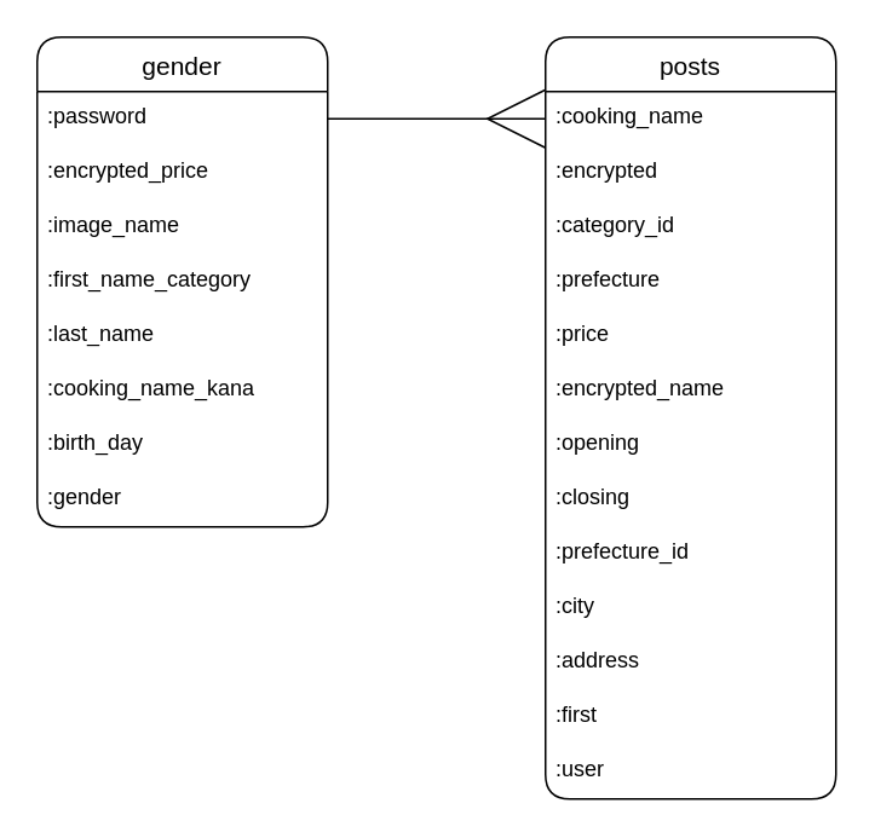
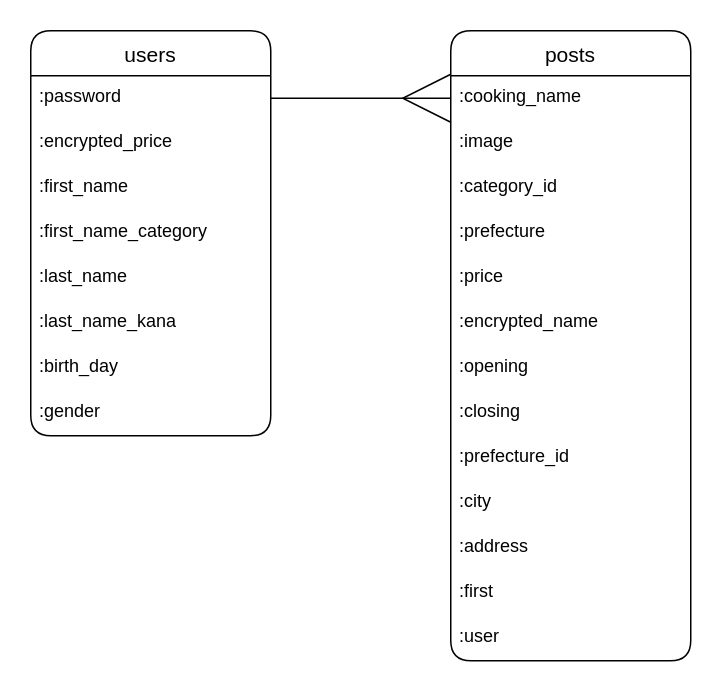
  <mxCell id="0" />
  <mxCell id="1" parent="0" />
- <mxCell id="2" value="gender" style="swimlane;fontStyle=0;childLayout=stackLayout;horizontal=1;startSize=30;horizontalStack=0;resizeParent=1;resizeParentMax=0;resizeLast=0;collapsible=1;marginBottom=0;align=center;fontSize=14;rounded=1;" parent="1" vertex="1"><mxGeometry x="20" y="20" width="160" height="270" as="geometry" /></mxCell>
+ <mxCell id="2" value="users" style="swimlane;fontStyle=0;childLayout=stackLayout;horizontal=1;startSize=30;horizontalStack=0;resizeParent=1;resizeParentMax=0;resizeLast=0;collapsible=1;marginBottom=0;align=center;fontSize=14;rounded=1;" parent="1" vertex="1"><mxGeometry x="20" y="20" width="160" height="270" as="geometry" /></mxCell>
  <mxCell id="3" value=":password" style="text;strokeColor=none;fillColor=none;spacingLeft=4;spacingRight=4;overflow=hidden;rotatable=0;points=[[0,0.5],[1,0.5]];portConstraint=eastwest;fontSize=12;rounded=1;" parent="2" vertex="1"><mxGeometry y="30" width="160" height="30" as="geometry" /></mxCell>
  <mxCell id="4" value=":encrypted_price" style="text;strokeColor=none;fillColor=none;spacingLeft=4;spacingRight=4;overflow=hidden;rotatable=0;points=[[0,0.5],[1,0.5]];portConstraint=eastwest;fontSize=12;rounded=1;" parent="2" vertex="1"><mxGeometry y="60" width="160" height="30" as="geometry" /></mxCell>
- <mxCell id="5" value=":image_name" style="text;strokeColor=none;fillColor=none;spacingLeft=4;spacingRight=4;overflow=hidden;rotatable=0;points=[[0,0.5],[1,0.5]];portConstraint=eastwest;fontSize=12;rounded=1;" parent="2" vertex="1"><mxGeometry y="90" width="160" height="30" as="geometry" /></mxCell>
+ <mxCell id="5" value=":first_name" style="text;strokeColor=none;fillColor=none;spacingLeft=4;spacingRight=4;overflow=hidden;rotatable=0;points=[[0,0.5],[1,0.5]];portConstraint=eastwest;fontSize=12;rounded=1;" parent="2" vertex="1"><mxGeometry y="90" width="160" height="30" as="geometry" /></mxCell>
  <mxCell id="6" value=":first_name_category" style="text;strokeColor=none;fillColor=none;spacingLeft=4;spacingRight=4;overflow=hidden;rotatable=0;points=[[0,0.5],[1,0.5]];portConstraint=eastwest;fontSize=12;rounded=1;" parent="2" vertex="1"><mxGeometry y="120" width="160" height="30" as="geometry" /></mxCell>
  <mxCell id="7" value=":last_name" style="text;strokeColor=none;fillColor=none;spacingLeft=4;spacingRight=4;overflow=hidden;rotatable=0;points=[[0,0.5],[1,0.5]];portConstraint=eastwest;fontSize=12;rounded=1;" parent="2" vertex="1"><mxGeometry y="150" width="160" height="30" as="geometry" /></mxCell>
- <mxCell id="8" value=":cooking_name_kana" style="text;strokeColor=none;fillColor=none;spacingLeft=4;spacingRight=4;overflow=hidden;rotatable=0;points=[[0,0.5],[1,0.5]];portConstraint=eastwest;fontSize=12;rounded=1;" parent="2" vertex="1"><mxGeometry y="180" width="160" height="30" as="geometry" /></mxCell>
+ <mxCell id="8" value=":last_name_kana" style="text;strokeColor=none;fillColor=none;spacingLeft=4;spacingRight=4;overflow=hidden;rotatable=0;points=[[0,0.5],[1,0.5]];portConstraint=eastwest;fontSize=12;rounded=1;" parent="2" vertex="1"><mxGeometry y="180" width="160" height="30" as="geometry" /></mxCell>
  <mxCell id="9" value=":birth_day" style="text;strokeColor=none;fillColor=none;spacingLeft=4;spacingRight=4;overflow=hidden;rotatable=0;points=[[0,0.5],[1,0.5]];portConstraint=eastwest;fontSize=12;rounded=1;" parent="2" vertex="1"><mxGeometry y="210" width="160" height="30" as="geometry" /></mxCell>
  <mxCell id="10" value=":gender" style="text;strokeColor=none;fillColor=none;spacingLeft=4;spacingRight=4;overflow=hidden;rotatable=0;points=[[0,0.5],[1,0.5]];portConstraint=eastwest;fontSize=12;rounded=1;" parent="2" vertex="1"><mxGeometry y="240" width="160" height="30" as="geometry" /></mxCell>
  <mxCell id="11" value="posts" style="swimlane;fontStyle=0;childLayout=stackLayout;horizontal=1;startSize=30;horizontalStack=0;resizeParent=1;resizeParentMax=0;resizeLast=0;collapsible=1;marginBottom=0;align=center;fontSize=14;rounded=1;" parent="1" vertex="1"><mxGeometry x="300" y="20" width="160" height="420" as="geometry" /></mxCell>
  <mxCell id="12" value=":cooking_name" style="text;strokeColor=none;fillColor=none;spacingLeft=4;spacingRight=4;overflow=hidden;rotatable=0;points=[[0,0.5],[1,0.5]];portConstraint=eastwest;fontSize=12;rounded=1;" parent="11" vertex="1"><mxGeometry y="30" width="160" height="30" as="geometry" /></mxCell>
- <mxCell id="13" value=":encrypted" style="text;strokeColor=none;fillColor=none;spacingLeft=4;spacingRight=4;overflow=hidden;rotatable=0;points=[[0,0.5],[1,0.5]];portConstraint=eastwest;fontSize=12;rounded=1;" parent="11" vertex="1"><mxGeometry y="60" width="160" height="30" as="geometry" /></mxCell>
+ <mxCell id="13" value=":image" style="text;strokeColor=none;fillColor=none;spacingLeft=4;spacingRight=4;overflow=hidden;rotatable=0;points=[[0,0.5],[1,0.5]];portConstraint=eastwest;fontSize=12;rounded=1;" parent="11" vertex="1"><mxGeometry y="60" width="160" height="30" as="geometry" /></mxCell>
  <mxCell id="14" value=":category_id" style="text;strokeColor=none;fillColor=none;spacingLeft=4;spacingRight=4;overflow=hidden;rotatable=0;points=[[0,0.5],[1,0.5]];portConstraint=eastwest;fontSize=12;rounded=1;" parent="11" vertex="1"><mxGeometry y="90" width="160" height="30" as="geometry" /></mxCell>
  <mxCell id="15" value=":prefecture" style="text;strokeColor=none;fillColor=none;spacingLeft=4;spacingRight=4;overflow=hidden;rotatable=0;points=[[0,0.5],[1,0.5]];portConstraint=eastwest;fontSize=12;rounded=1;" parent="11" vertex="1"><mxGeometry y="120" width="160" height="30" as="geometry" /></mxCell>
  <mxCell id="16" value=":price" style="text;strokeColor=none;fillColor=none;spacingLeft=4;spacingRight=4;overflow=hidden;rotatable=0;points=[[0,0.5],[1,0.5]];portConstraint=eastwest;fontSize=12;rounded=1;" parent="11" vertex="1"><mxGeometry y="150" width="160" height="30" as="geometry" /></mxCell>
  <mxCell id="17" value=":encrypted_name" style="text;strokeColor=none;fillColor=none;spacingLeft=4;spacingRight=4;overflow=hidden;rotatable=0;points=[[0,0.5],[1,0.5]];portConstraint=eastwest;fontSize=12;rounded=1;" parent="11" vertex="1"><mxGeometry y="180" width="160" height="30" as="geometry" /></mxCell>
  <mxCell id="18" value=":opening" style="text;strokeColor=none;fillColor=none;spacingLeft=4;spacingRight=4;overflow=hidden;rotatable=0;points=[[0,0.5],[1,0.5]];portConstraint=eastwest;fontSize=12;rounded=1;" parent="11" vertex="1"><mxGeometry y="210" width="160" height="30" as="geometry" /></mxCell>
  <mxCell id="19" value=":closing" style="text;strokeColor=none;fillColor=none;spacingLeft=4;spacingRight=4;overflow=hidden;rotatable=0;points=[[0,0.5],[1,0.5]];portConstraint=eastwest;fontSize=12;rounded=1;" parent="11" vertex="1"><mxGeometry y="240" width="160" height="30" as="geometry" /></mxCell>
  <mxCell id="20" value=":prefecture_id" style="text;strokeColor=none;fillColor=none;spacingLeft=4;spacingRight=4;overflow=hidden;rotatable=0;points=[[0,0.5],[1,0.5]];portConstraint=eastwest;fontSize=12;rounded=1;" parent="11" vertex="1"><mxGeometry y="270" width="160" height="30" as="geometry" /></mxCell>
  <mxCell id="21" value=":city" style="text;strokeColor=none;fillColor=none;spacingLeft=4;spacingRight=4;overflow=hidden;rotatable=0;points=[[0,0.5],[1,0.5]];portConstraint=eastwest;fontSize=12;rounded=1;" parent="11" vertex="1"><mxGeometry y="300" width="160" height="30" as="geometry" /></mxCell>
  <mxCell id="22" value=":address" style="text;strokeColor=none;fillColor=none;spacingLeft=4;spacingRight=4;overflow=hidden;rotatable=0;points=[[0,0.5],[1,0.5]];portConstraint=eastwest;fontSize=12;rounded=1;" parent="11" vertex="1"><mxGeometry y="330" width="160" height="30" as="geometry" /></mxCell>
  <mxCell id="23" value=":first" style="text;strokeColor=none;fillColor=none;spacingLeft=4;spacingRight=4;overflow=hidden;rotatable=0;points=[[0,0.5],[1,0.5]];portConstraint=eastwest;fontSize=12;rounded=1;" parent="11" vertex="1"><mxGeometry y="360" width="160" height="30" as="geometry" /></mxCell>
  <mxCell id="24" value=":user" style="text;strokeColor=none;fillColor=none;spacingLeft=4;spacingRight=4;overflow=hidden;rotatable=0;points=[[0,0.5],[1,0.5]];portConstraint=eastwest;fontSize=12;rounded=1;" parent="11" vertex="1"><mxGeometry y="390" width="160" height="30" as="geometry" /></mxCell>
  <mxCell id="25" style="edgeStyle=orthogonalEdgeStyle;orthogonalLoop=1;jettySize=auto;html=1;entryX=0;entryY=0.5;entryDx=0;entryDy=0;endArrow=ERmany;endFill=0;endSize=30;targetPerimeterSpacing=2;strokeWidth=1;" parent="1" edge="1"><mxGeometry relative="1" as="geometry"><mxPoint x="180" y="65" as="sourcePoint" /><mxPoint x="300" y="65" as="targetPoint" /></mxGeometry></mxCell>
